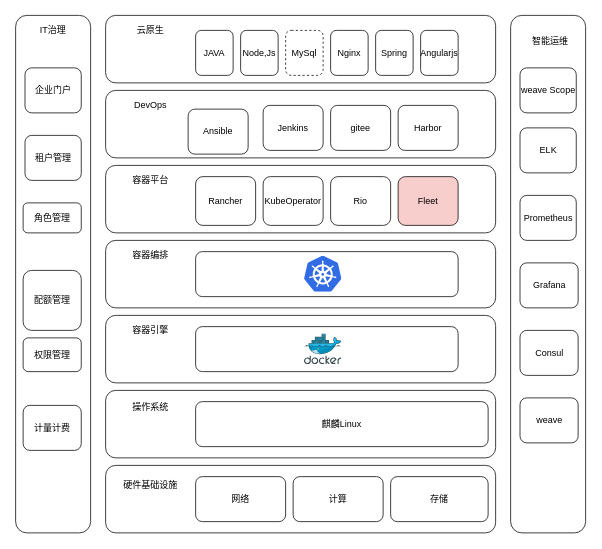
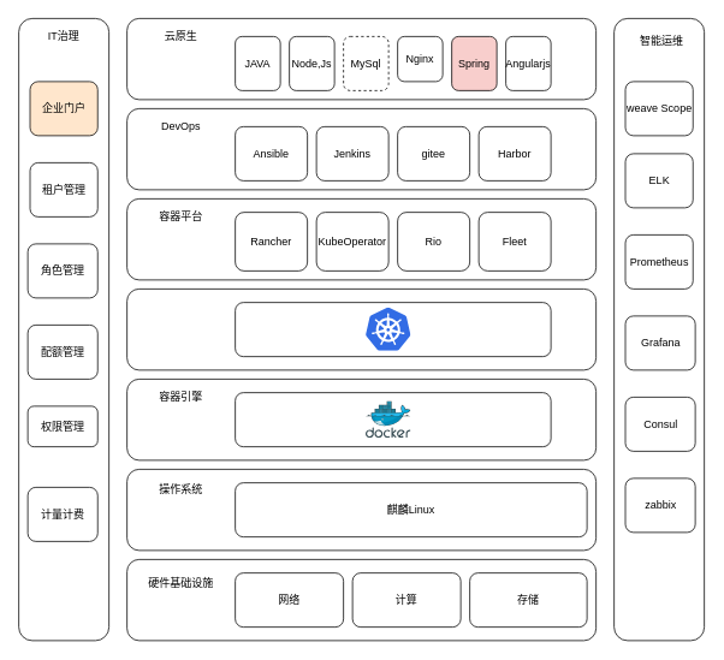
  <mxCell id="0" />
  <mxCell id="1" parent="0" />
  <mxCell id="2" value="" style="rounded=1;whiteSpace=wrap;html=1;" parent="1" vertex="1"><mxGeometry x="140" y="520" width="520" height="90" as="geometry" /></mxCell>
  <mxCell id="3" value="麒麟Linux" style="rounded=1;whiteSpace=wrap;html=1;" parent="1" vertex="1"><mxGeometry x="260" y="535" width="390" height="60" as="geometry" /></mxCell>
  <mxCell id="4" value="" style="rounded=1;whiteSpace=wrap;html=1;align=center;" parent="1" vertex="1"><mxGeometry x="140" y="620" width="520" height="90" as="geometry" /></mxCell>
  <mxCell id="5" value="硬件基础设施" style="text;html=1;strokeColor=none;fillColor=none;align=center;verticalAlign=middle;whiteSpace=wrap;rounded=0;" parent="1" vertex="1"><mxGeometry x="160" y="637" width="80" height="20" as="geometry" /></mxCell>
  <mxCell id="6" value="网络" style="rounded=1;whiteSpace=wrap;html=1;" parent="1" vertex="1"><mxGeometry x="260" y="635" width="120" height="60" as="geometry" /></mxCell>
  <mxCell id="7" value="计算" style="rounded=1;whiteSpace=wrap;html=1;" parent="1" vertex="1"><mxGeometry x="390" y="635" width="120" height="60" as="geometry" /></mxCell>
  <mxCell id="8" value="存储" style="rounded=1;whiteSpace=wrap;html=1;" parent="1" vertex="1"><mxGeometry x="520" y="635" width="130" height="60" as="geometry" /></mxCell>
  <mxCell id="9" value="操作系统" style="text;html=1;strokeColor=none;fillColor=none;align=center;verticalAlign=middle;whiteSpace=wrap;rounded=0;" parent="1" vertex="1"><mxGeometry x="160" y="532" width="80" height="20" as="geometry" /></mxCell>
  <mxCell id="10" value="" style="rounded=1;whiteSpace=wrap;html=1;" parent="1" vertex="1"><mxGeometry x="140" y="420" width="520" height="90" as="geometry" /></mxCell>
  <mxCell id="11" value="容器引擎" style="text;html=1;strokeColor=none;fillColor=none;align=center;verticalAlign=middle;whiteSpace=wrap;rounded=0;" parent="1" vertex="1"><mxGeometry x="160" y="430" width="80" height="20" as="geometry" /></mxCell>
  <mxCell id="12" value="" style="rounded=1;whiteSpace=wrap;html=1;" parent="1" vertex="1"><mxGeometry x="260" y="435" width="350" height="60" as="geometry" /></mxCell>
  <mxCell id="13" value="" style="rounded=1;whiteSpace=wrap;html=1;" parent="1" vertex="1"><mxGeometry x="140" y="320" width="520" height="90" as="geometry" /></mxCell>
  <mxCell id="14" value="" style="rounded=1;whiteSpace=wrap;html=1;" parent="1" vertex="1"><mxGeometry x="260" y="335" width="350" height="60" as="geometry" /></mxCell>
- <mxCell id="15" value="容器编排" style="text;html=1;strokeColor=none;fillColor=none;align=center;verticalAlign=middle;whiteSpace=wrap;rounded=0;" parent="1" vertex="1"><mxGeometry x="160" y="330" width="80" height="20" as="geometry" /></mxCell>
  <mxCell id="16" value="" style="aspect=fixed;html=1;points=[];align=center;image;fontSize=12;image=img/lib/mscae/Docker.svg;" parent="1" vertex="1"><mxGeometry x="405" y="444.5" width="50" height="41" as="geometry" /></mxCell>
  <mxCell id="17" value="" style="aspect=fixed;html=1;points=[];align=center;image;fontSize=12;image=img/lib/mscae/Kubernetes.svg;" parent="1" vertex="1"><mxGeometry x="405" y="341" width="50" height="48" as="geometry" /></mxCell>
  <mxCell id="18" value="" style="group" parent="1" vertex="1" connectable="0"><mxGeometry x="140" y="120" width="520" height="90" as="geometry" /></mxCell>
  <mxCell id="19" value="" style="rounded=1;whiteSpace=wrap;html=1;" parent="18" vertex="1"><mxGeometry width="520" height="90" as="geometry" /></mxCell>
- <mxCell id="20" value="Ansible" style="rounded=1;whiteSpace=wrap;html=1;" parent="18" vertex="1"><mxGeometry x="110" y="25" width="80" height="60" as="geometry" /></mxCell>
+ <mxCell id="20" value="Ansible" style="rounded=1;whiteSpace=wrap;html=1;" parent="18" vertex="1"><mxGeometry x="120" y="20" width="80" height="60" as="geometry" /></mxCell>
  <mxCell id="21" value="DevOps" style="text;html=1;strokeColor=none;fillColor=none;align=center;verticalAlign=middle;whiteSpace=wrap;rounded=0;" parent="18" vertex="1"><mxGeometry x="20" y="10" width="80" height="20" as="geometry" /></mxCell>
  <mxCell id="22" value="Jenkins" style="rounded=1;whiteSpace=wrap;html=1;" parent="18" vertex="1"><mxGeometry x="210" y="20" width="80" height="60" as="geometry" /></mxCell>
  <mxCell id="23" value="gitee" style="rounded=1;whiteSpace=wrap;html=1;" parent="18" vertex="1"><mxGeometry x="300" y="20" width="80" height="60" as="geometry" /></mxCell>
  <mxCell id="24" value="Harbor" style="rounded=1;whiteSpace=wrap;html=1;" parent="18" vertex="1"><mxGeometry x="390" y="20" width="80" height="60" as="geometry" /></mxCell>
  <mxCell id="25" value="" style="group" parent="1" vertex="1" connectable="0"><mxGeometry x="140" y="220" width="520" height="90" as="geometry" /></mxCell>
  <mxCell id="26" value="&lt;br&gt;&lt;br&gt;" style="rounded=1;whiteSpace=wrap;html=1;" parent="25" vertex="1"><mxGeometry width="520" height="90" as="geometry" /></mxCell>
  <mxCell id="27" value="Rancher" style="rounded=1;whiteSpace=wrap;html=1;" parent="25" vertex="1"><mxGeometry x="120" y="15" width="80" height="65" as="geometry" /></mxCell>
  <mxCell id="28" value="容器平台" style="text;html=1;strokeColor=none;fillColor=none;align=center;verticalAlign=middle;whiteSpace=wrap;rounded=0;" parent="25" vertex="1"><mxGeometry x="20" y="10" width="80" height="20" as="geometry" /></mxCell>
  <mxCell id="29" value="KubeOperator" style="rounded=1;whiteSpace=wrap;html=1;" parent="25" vertex="1"><mxGeometry x="210" y="15" width="80" height="65" as="geometry" /></mxCell>
  <mxCell id="30" value="Rio" style="rounded=1;whiteSpace=wrap;html=1;" parent="25" vertex="1"><mxGeometry x="300" y="15" width="80" height="65" as="geometry" /></mxCell>
- <mxCell id="31" value="Fleet" style="rounded=1;whiteSpace=wrap;html=1;fillColor=#f8cecc;" parent="25" vertex="1"><mxGeometry x="390" y="15" width="80" height="65" as="geometry" /></mxCell>
+ <mxCell id="31" value="Fleet" style="rounded=1;whiteSpace=wrap;html=1;" parent="25" vertex="1"><mxGeometry x="390" y="15" width="80" height="65" as="geometry" /></mxCell>
  <mxCell id="32" value="" style="group" parent="1" vertex="1" connectable="0"><mxGeometry x="140" y="20" width="520" height="90" as="geometry" /></mxCell>
  <mxCell id="33" value="" style="rounded=1;whiteSpace=wrap;html=1;" parent="32" vertex="1"><mxGeometry width="520" height="90" as="geometry" /></mxCell>
  <mxCell id="34" value="JAVA" style="rounded=1;whiteSpace=wrap;html=1;" parent="32" vertex="1"><mxGeometry x="120" y="20" width="50" height="60" as="geometry" /></mxCell>
  <mxCell id="35" value="云原生" style="text;html=1;strokeColor=none;fillColor=none;align=center;verticalAlign=middle;whiteSpace=wrap;rounded=0;" parent="32" vertex="1"><mxGeometry x="20" y="10" width="80" height="20" as="geometry" /></mxCell>
  <mxCell id="36" value="Node,Js" style="rounded=1;whiteSpace=wrap;html=1;" parent="32" vertex="1"><mxGeometry x="180" y="20" width="50" height="60" as="geometry" /></mxCell>
  <mxCell id="37" value="MySql" style="rounded=1;whiteSpace=wrap;html=1;dashed=1;" parent="32" vertex="1"><mxGeometry x="240" y="20" width="50" height="60" as="geometry" /></mxCell>
- <mxCell id="38" value="Nginx" style="rounded=1;whiteSpace=wrap;html=1;" parent="32" vertex="1"><mxGeometry x="300" y="20" width="50" height="60" as="geometry" /></mxCell>
- <mxCell id="39" value="Spring" style="rounded=1;whiteSpace=wrap;html=1;" parent="32" vertex="1"><mxGeometry x="360" y="20" width="50" height="60" as="geometry" /></mxCell>
+ <mxCell id="38" value="Nginx" style="rounded=1;whiteSpace=wrap;html=1;" parent="32" vertex="1"><mxGeometry x="300" y="20" width="50" height="50" as="geometry" /></mxCell>
+ <mxCell id="39" value="Spring" style="rounded=1;whiteSpace=wrap;html=1;fillColor=#f8cecc;" parent="32" vertex="1"><mxGeometry x="360" y="20" width="50" height="60" as="geometry" /></mxCell>
  <mxCell id="40" value="Angularjs" style="rounded=1;whiteSpace=wrap;html=1;" parent="32" vertex="1"><mxGeometry x="420" y="20" width="50" height="60" as="geometry" /></mxCell>
  <mxCell id="41" value="" style="group" parent="1" vertex="1" connectable="0"><mxGeometry x="680" y="20" width="100" height="690" as="geometry" /></mxCell>
  <mxCell id="42" value="" style="rounded=1;whiteSpace=wrap;html=1;" parent="41" vertex="1"><mxGeometry width="100" height="690" as="geometry" /></mxCell>
  <mxCell id="43" value="ELK" style="rounded=1;whiteSpace=wrap;html=1;" parent="41" vertex="1"><mxGeometry x="12.5" y="150" width="75" height="60" as="geometry" /></mxCell>
  <mxCell id="44" value="Prometheus" style="rounded=1;whiteSpace=wrap;html=1;" parent="41" vertex="1"><mxGeometry x="12.5" y="240" width="75" height="60" as="geometry" /></mxCell>
  <mxCell id="45" value="Grafana" style="rounded=1;whiteSpace=wrap;html=1;" parent="41" vertex="1"><mxGeometry x="12.5" y="330" width="77.5" height="60" as="geometry" /></mxCell>
  <mxCell id="46" value="Consul" style="rounded=1;whiteSpace=wrap;html=1;" parent="41" vertex="1"><mxGeometry x="12.5" y="420" width="77.5" height="60" as="geometry" /></mxCell>
- <mxCell id="47" value="weave" style="rounded=1;whiteSpace=wrap;html=1;" parent="41" vertex="1"><mxGeometry x="12.5" y="510" width="77.5" height="60" as="geometry" /></mxCell>
- <mxCell id="48" value="智能运维" style="text;html=1;strokeColor=none;fillColor=none;align=center;verticalAlign=middle;whiteSpace=wrap;rounded=0;portConstraintRotation=0;" parent="41" vertex="1"><mxGeometry x="12.5" y="20" width="80" height="30" as="geometry" /></mxCell>
+ <mxCell id="47" value="zabbix" style="rounded=1;whiteSpace=wrap;html=1;" parent="41" vertex="1"><mxGeometry x="12.5" y="510" width="77.5" height="60" as="geometry" /></mxCell>
+ <mxCell id="48" value="智能运维" style="text;html=1;strokeColor=none;fillColor=none;align=center;verticalAlign=middle;whiteSpace=wrap;rounded=0;portConstraintRotation=0;" parent="41" vertex="1"><mxGeometry x="12.5" y="10" width="80" height="30" as="geometry" /></mxCell>
  <mxCell id="49" value="weave Scope" style="rounded=1;whiteSpace=wrap;html=1;" parent="41" vertex="1"><mxGeometry x="12.5" y="70" width="75" height="60" as="geometry" /></mxCell>
  <mxCell id="50" value="" style="group" parent="1" vertex="1" connectable="0"><mxGeometry x="20" y="20" width="100" height="690" as="geometry" /></mxCell>
  <mxCell id="51" value="" style="rounded=1;whiteSpace=wrap;html=1;" parent="50" vertex="1"><mxGeometry width="100" height="690" as="geometry" /></mxCell>
- <mxCell id="52" value="企业门户" style="rounded=1;whiteSpace=wrap;html=1;" parent="50" vertex="1"><mxGeometry x="12.5" y="70" width="75" height="60" as="geometry" /></mxCell>
+ <mxCell id="52" value="企业门户" style="rounded=1;whiteSpace=wrap;html=1;fillColor=#ffe6cc;" parent="50" vertex="1"><mxGeometry x="12.5" y="70" width="75" height="60" as="geometry" /></mxCell>
  <mxCell id="53" value="租户管理" style="rounded=1;whiteSpace=wrap;html=1;" parent="50" vertex="1"><mxGeometry x="12.5" y="160" width="75" height="60" as="geometry" /></mxCell>
- <mxCell id="54" value="角色管理" style="rounded=1;whiteSpace=wrap;html=1;" parent="50" vertex="1"><mxGeometry x="10" y="250" width="77.5" height="40" as="geometry" /></mxCell>
- <mxCell id="55" value="配额管理" style="rounded=1;whiteSpace=wrap;html=1;" parent="50" vertex="1"><mxGeometry x="10" y="340" width="77.5" height="80" as="geometry" /></mxCell>
+ <mxCell id="54" value="角色管理" style="rounded=1;whiteSpace=wrap;html=1;" parent="50" vertex="1"><mxGeometry x="10" y="250" width="77.5" height="60" as="geometry" /></mxCell>
+ <mxCell id="55" value="配额管理" style="rounded=1;whiteSpace=wrap;html=1;" parent="50" vertex="1"><mxGeometry x="10" y="340" width="77.5" height="60" as="geometry" /></mxCell>
  <mxCell id="56" value="权限管理" style="rounded=1;whiteSpace=wrap;html=1;" parent="50" vertex="1"><mxGeometry x="10" y="430" width="77.5" height="45" as="geometry" /></mxCell>
  <mxCell id="57" value="计量计费" style="rounded=1;whiteSpace=wrap;html=1;" parent="50" vertex="1"><mxGeometry x="10" y="520" width="77.5" height="60" as="geometry" /></mxCell>
  <mxCell id="58" value="IT治理" style="text;html=1;strokeColor=none;fillColor=none;align=center;verticalAlign=middle;whiteSpace=wrap;rounded=0;" parent="50" vertex="1"><mxGeometry x="10" y="10" width="80" height="20" as="geometry" /></mxCell>
